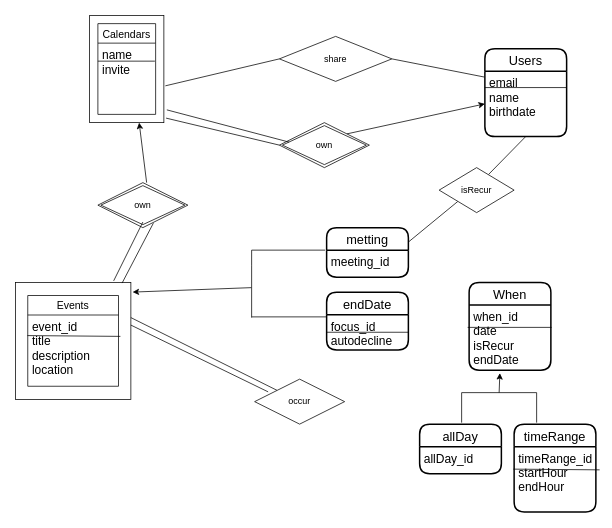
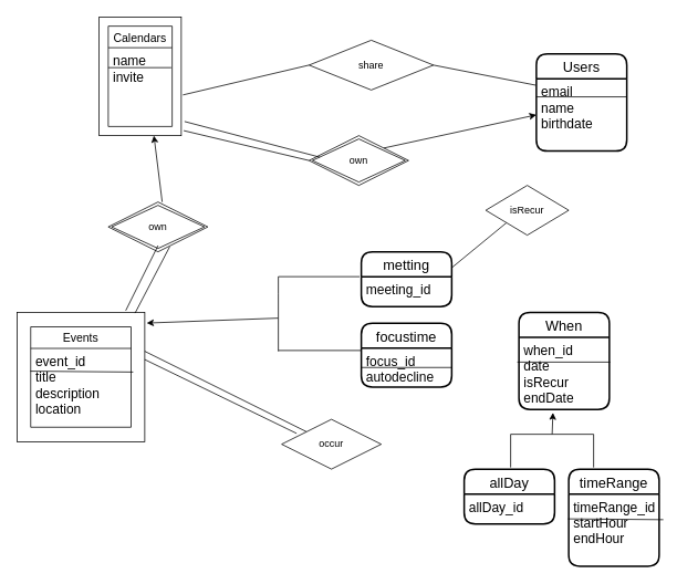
  <mxCell id="0" />
  <mxCell id="1" parent="0" />
  <mxCell id="2" value="" style="endArrow=none;html=1;rounded=0;entryX=-0.006;entryY=0.089;entryDx=0;entryDy=0;entryPerimeter=0;exitX=1;exitY=0.5;exitDx=0;exitDy=0;startArrow=none;" parent="1" source="8" target="28" edge="1"><mxGeometry width="50" height="50" relative="1" as="geometry"><mxPoint x="435" y="38" as="sourcePoint" /><mxPoint x="594" y="101" as="targetPoint" /></mxGeometry></mxCell>
  <mxCell id="3" value="" style="endArrow=classic;html=1;rounded=0;entryX=0;entryY=0.5;entryDx=0;entryDy=0;exitX=1;exitY=0;exitDx=0;exitDy=0;" parent="1" source="4" target="28" edge="1"><mxGeometry width="50" height="50" relative="1" as="geometry"><mxPoint x="435" y="168" as="sourcePoint" /><mxPoint x="596" y="140" as="targetPoint" /></mxGeometry></mxCell>
  <mxCell id="4" value="own" style="shape=rhombus;double=1;perimeter=rhombusPerimeter;whiteSpace=wrap;html=1;align=center;" parent="1" vertex="1"><mxGeometry x="372" y="163" width="120" height="60" as="geometry" /></mxCell>
  <mxCell id="5" value="" style="endArrow=none;html=1;rounded=0;entryX=0;entryY=0.5;entryDx=0;entryDy=0;exitX=1.02;exitY=0.657;exitDx=0;exitDy=0;exitPerimeter=0;" parent="1" source="47" target="8" edge="1"><mxGeometry width="50" height="50" relative="1" as="geometry"><mxPoint x="238.019" y="118.995" as="sourcePoint" /><mxPoint x="375" y="38" as="targetPoint" /></mxGeometry></mxCell>
  <mxCell id="6" value="" style="endArrow=none;html=1;rounded=0;entryX=0.108;entryY=0.433;entryDx=0;entryDy=0;exitX=1.04;exitY=0.881;exitDx=0;exitDy=0;entryPerimeter=0;exitPerimeter=0;" parent="1" source="47" target="4" edge="1"><mxGeometry width="50" height="50" relative="1" as="geometry"><mxPoint x="238.019" y="154.53" as="sourcePoint" /><mxPoint x="405" y="88" as="targetPoint" /></mxGeometry></mxCell>
  <mxCell id="7" value="" style="endArrow=none;html=1;rounded=0;entryX=0;entryY=0.5;entryDx=0;entryDy=0;exitX=1.03;exitY=0.958;exitDx=0;exitDy=0;exitPerimeter=0;" parent="1" source="47" target="4" edge="1"><mxGeometry width="50" height="50" relative="1" as="geometry"><mxPoint x="229" y="158" as="sourcePoint" /><mxPoint x="375" y="193" as="targetPoint" /></mxGeometry></mxCell>
  <mxCell id="8" value="share" style="shape=rhombus;perimeter=rhombusPerimeter;whiteSpace=wrap;html=1;align=center;" parent="1" vertex="1"><mxGeometry x="372" y="48" width="150" height="60" as="geometry" /></mxCell>
  <mxCell id="9" value="" style="endArrow=none;html=1;rounded=0;entryX=0;entryY=0;entryDx=0;entryDy=0;exitX=1;exitY=0.301;exitDx=0;exitDy=0;exitPerimeter=0;" parent="1" source="46" target="51" edge="1"><mxGeometry width="50" height="50" relative="1" as="geometry"><mxPoint x="244" y="405.25" as="sourcePoint" /><mxPoint x="364.04" y="526" as="targetPoint" /></mxGeometry></mxCell>
  <mxCell id="10" value="" style="endArrow=none;html=1;rounded=0;entryX=0.15;entryY=0.283;entryDx=0;entryDy=0;exitX=1;exitY=0.365;exitDx=0;exitDy=0;exitPerimeter=0;entryPerimeter=0;" parent="1" source="46" target="51" edge="1"><mxGeometry width="50" height="50" relative="1" as="geometry"><mxPoint x="245.962" y="416.962" as="sourcePoint" /><mxPoint x="356" y="529" as="targetPoint" /><Array as="points" /></mxGeometry></mxCell>
  <mxCell id="11" value="" style="endArrow=none;html=1;rounded=0;" parent="1" edge="1"><mxGeometry relative="1" as="geometry"><mxPoint x="615" y="523" as="sourcePoint" /><mxPoint x="715" y="523" as="targetPoint" /></mxGeometry></mxCell>
  <mxCell id="12" value="" style="endArrow=none;html=1;rounded=0;entryX=0.49;entryY=1.025;entryDx=0;entryDy=0;entryPerimeter=0;" parent="1" edge="1"><mxGeometry relative="1" as="geometry"><mxPoint x="615" y="563" as="sourcePoint" /><mxPoint x="615" y="523" as="targetPoint" /></mxGeometry></mxCell>
  <mxCell id="13" value="" style="endArrow=none;html=1;rounded=0;entryX=0.49;entryY=1.025;entryDx=0;entryDy=0;entryPerimeter=0;" parent="1" edge="1"><mxGeometry relative="1" as="geometry"><mxPoint x="715" y="563" as="sourcePoint" /><mxPoint x="715" y="523" as="targetPoint" /></mxGeometry></mxCell>
  <mxCell id="14" value="" style="endArrow=classic;html=1;rounded=0;entryX=0.376;entryY=1.046;entryDx=0;entryDy=0;entryPerimeter=0;" parent="1" target="31" edge="1"><mxGeometry width="50" height="50" relative="1" as="geometry"><mxPoint x="665" y="523" as="sourcePoint" /><mxPoint x="665" y="483" as="targetPoint" /></mxGeometry></mxCell>
  <mxCell id="15" value="" style="endArrow=none;html=1;rounded=0;" parent="1" edge="1"><mxGeometry relative="1" as="geometry"><mxPoint x="335" y="333" as="sourcePoint" /><mxPoint x="335" y="383" as="targetPoint" /><Array as="points"><mxPoint x="335" y="353" /></Array></mxGeometry></mxCell>
  <mxCell id="16" value="" style="endArrow=none;html=1;rounded=0;entryX=0.49;entryY=1.025;entryDx=0;entryDy=0;entryPerimeter=0;" parent="1" edge="1"><mxGeometry relative="1" as="geometry"><mxPoint x="335" y="423" as="sourcePoint" /><mxPoint x="335" y="383" as="targetPoint" /></mxGeometry></mxCell>
  <mxCell id="17" value="" style="endArrow=none;html=1;rounded=0;exitX=1.02;exitY=0.625;exitDx=0;exitDy=0;exitPerimeter=0;entryX=0;entryY=1;entryDx=0;entryDy=0;" parent="1" target="18" edge="1"><mxGeometry width="50" height="50" relative="1" as="geometry"><mxPoint x="537" y="328" as="sourcePoint" /><mxPoint x="515" y="263" as="targetPoint" /></mxGeometry></mxCell>
  <mxCell id="18" value="isRecur" style="shape=rhombus;perimeter=rhombusPerimeter;whiteSpace=wrap;html=1;align=center;" parent="1" vertex="1"><mxGeometry x="585" y="223" width="100" height="60" as="geometry" /></mxCell>
- <mxCell id="19" value="" style="endArrow=none;html=1;rounded=0;exitX=0.66;exitY=0.15;exitDx=0;exitDy=0;entryX=0.5;entryY=1;entryDx=0;entryDy=0;exitPerimeter=0;" parent="1" source="18" target="28" edge="1"><mxGeometry width="50" height="50" relative="1" as="geometry"><mxPoint x="555" y="228" as="sourcePoint" /><mxPoint x="644" y="145" as="targetPoint" /></mxGeometry></mxCell>
  <mxCell id="20" value="" style="endArrow=none;html=1;rounded=0;" parent="1" edge="1"><mxGeometry relative="1" as="geometry"><mxPoint x="335" y="422" as="sourcePoint" /><mxPoint x="435" y="422" as="targetPoint" /></mxGeometry></mxCell>
  <mxCell id="21" value="" style="endArrow=none;html=1;rounded=0;entryX=-0.02;entryY=0.75;entryDx=0;entryDy=0;entryPerimeter=0;" parent="1" edge="1"><mxGeometry relative="1" as="geometry"><mxPoint x="335" y="333" as="sourcePoint" /><mxPoint x="433" y="333" as="targetPoint" /></mxGeometry></mxCell>
  <mxCell id="22" value="own" style="shape=rhombus;double=1;perimeter=rhombusPerimeter;whiteSpace=wrap;html=1;align=center;" parent="1" vertex="1"><mxGeometry x="130" y="243" width="120" height="60" as="geometry" /></mxCell>
  <mxCell id="23" value="" style="endArrow=none;html=1;rounded=0;entryX=0.924;entryY=0.006;entryDx=0;entryDy=0;entryPerimeter=0;" parent="1" target="46" edge="1"><mxGeometry width="50" height="50" relative="1" as="geometry"><mxPoint x="204" y="297" as="sourcePoint" /><mxPoint x="204" y="378" as="targetPoint" /></mxGeometry></mxCell>
  <mxCell id="24" value="" style="endArrow=classic;html=1;rounded=0;entryX=0.667;entryY=1;entryDx=0;entryDy=0;entryPerimeter=0;" parent="1" target="47" edge="1"><mxGeometry width="50" height="50" relative="1" as="geometry"><mxPoint x="195" y="243" as="sourcePoint" /><mxPoint x="197.035" y="163.5" as="targetPoint" /></mxGeometry></mxCell>
  <mxCell id="25" value="" style="endArrow=none;html=1;rounded=0;entryX=0.851;entryY=-0.013;entryDx=0;entryDy=0;entryPerimeter=0;" parent="1" target="46" edge="1"><mxGeometry width="50" height="50" relative="1" as="geometry"><mxPoint x="190" y="295.5" as="sourcePoint" /><mxPoint x="190" y="378" as="targetPoint" /></mxGeometry></mxCell>
  <mxCell id="26" value="" style="endArrow=classic;html=1;rounded=0;entryX=1.015;entryY=0.083;entryDx=0;entryDy=0;entryPerimeter=0;" parent="1" target="46" edge="1"><mxGeometry width="50" height="50" relative="1" as="geometry"><mxPoint x="335" y="383" as="sourcePoint" /><mxPoint x="247.052" y="386.998" as="targetPoint" /></mxGeometry></mxCell>
  <mxCell id="27" value="Users" style="swimlane;childLayout=stackLayout;horizontal=1;startSize=30;horizontalStack=0;rounded=1;fontSize=17;fontStyle=0;strokeWidth=2;resizeParent=0;resizeLast=1;shadow=0;dashed=0;align=center;" parent="1" vertex="1"><mxGeometry x="646" y="64.5" width="109" height="117" as="geometry" /></mxCell>
  <mxCell id="28" value="email&#10;name&#10;birthdate&#10;" style="align=left;strokeColor=none;fillColor=none;spacingLeft=4;fontSize=16;verticalAlign=top;resizable=0;rotatable=0;part=1;fontStyle=0" parent="27" vertex="1"><mxGeometry y="30" width="109" height="87" as="geometry" /></mxCell>
  <mxCell id="29" value="" style="endArrow=none;html=1;rounded=0;entryX=1;entryY=0.25;entryDx=0;entryDy=0;exitX=0;exitY=0.25;exitDx=0;exitDy=0;" edge="1" parent="27" source="28" target="28"><mxGeometry width="50" height="50" relative="1" as="geometry"><mxPoint x="1" y="51.5" as="sourcePoint" /><mxPoint x="-55.001" y="58.005" as="targetPoint" /></mxGeometry></mxCell>
  <mxCell id="30" value="When" style="swimlane;childLayout=stackLayout;horizontal=1;startSize=30;horizontalStack=0;rounded=1;fontSize=17;fontStyle=0;strokeWidth=2;resizeParent=0;resizeLast=1;shadow=0;dashed=0;align=center;" parent="1" vertex="1"><mxGeometry x="625" y="376" width="109" height="117" as="geometry" /></mxCell>
  <mxCell id="31" value="when_id&#10;date&#10;isRecur&#10;endDate" style="align=left;strokeColor=none;fillColor=none;spacingLeft=4;fontSize=16;verticalAlign=top;resizable=0;rotatable=0;part=1;" parent="30" vertex="1"><mxGeometry y="30" width="109" height="87" as="geometry" /></mxCell>
  <mxCell id="32" value="" style="endArrow=none;html=1;rounded=0;exitX=-0.018;exitY=0.345;exitDx=0;exitDy=0;exitPerimeter=0;" edge="1" parent="30" source="31"><mxGeometry width="50" height="50" relative="1" as="geometry"><mxPoint x="-242" y="-107.995" as="sourcePoint" /><mxPoint x="110" y="60" as="targetPoint" /></mxGeometry></mxCell>
  <mxCell id="33" value="timeRange" style="swimlane;childLayout=stackLayout;horizontal=1;startSize=30;horizontalStack=0;rounded=1;fontSize=17;fontStyle=0;strokeWidth=2;resizeParent=0;resizeLast=1;shadow=0;dashed=0;align=center;" parent="1" vertex="1"><mxGeometry x="685" y="565" width="109" height="117" as="geometry" /></mxCell>
  <mxCell id="34" value="timeRange_id&#10;startHour&#10;endHour" style="align=left;strokeColor=none;fillColor=none;spacingLeft=4;fontSize=16;verticalAlign=top;resizable=0;rotatable=0;part=1;" parent="33" vertex="1"><mxGeometry y="30" width="109" height="87" as="geometry" /></mxCell>
  <mxCell id="35" value="" style="endArrow=none;html=1;rounded=0;entryX=1.046;entryY=0.356;entryDx=0;entryDy=0;exitX=-0.009;exitY=0.345;exitDx=0;exitDy=0;entryPerimeter=0;exitPerimeter=0;" edge="1" parent="33" source="34" target="34"><mxGeometry width="50" height="50" relative="1" as="geometry"><mxPoint x="-247" y="88.005" as="sourcePoint" /><mxPoint x="-171.001" y="88.005" as="targetPoint" /></mxGeometry></mxCell>
- <mxCell id="36" value="endDate" style="swimlane;childLayout=stackLayout;horizontal=1;startSize=30;horizontalStack=0;rounded=1;fontSize=17;fontStyle=0;strokeWidth=2;resizeParent=0;resizeLast=1;shadow=0;dashed=0;align=center;" parent="1" vertex="1"><mxGeometry x="435" y="389" width="109" height="77" as="geometry" /></mxCell>
+ <mxCell id="36" value="focustime" style="swimlane;childLayout=stackLayout;horizontal=1;startSize=30;horizontalStack=0;rounded=1;fontSize=17;fontStyle=0;strokeWidth=2;resizeParent=0;resizeLast=1;shadow=0;dashed=0;align=center;" parent="1" vertex="1"><mxGeometry x="435" y="389" width="109" height="77" as="geometry" /></mxCell>
  <mxCell id="37" value="focus_id&#10;autodecline" style="align=left;strokeColor=none;fillColor=none;spacingLeft=4;fontSize=16;verticalAlign=top;resizable=0;rotatable=0;part=1;" parent="36" vertex="1"><mxGeometry y="30" width="109" height="47" as="geometry" /></mxCell>
  <mxCell id="38" value="" style="endArrow=none;html=1;rounded=0;entryX=1;entryY=0.5;entryDx=0;entryDy=0;exitX=0;exitY=0.5;exitDx=0;exitDy=0;" edge="1" parent="36" source="37" target="37"><mxGeometry width="50" height="50" relative="1" as="geometry"><mxPoint x="-129" y="64.505" as="sourcePoint" /><mxPoint x="-53.001" y="64.505" as="targetPoint" /></mxGeometry></mxCell>
  <mxCell id="39" value="metting" style="swimlane;childLayout=stackLayout;horizontal=1;startSize=30;horizontalStack=0;rounded=1;fontSize=17;fontStyle=0;strokeWidth=2;resizeParent=0;resizeLast=1;shadow=0;dashed=0;align=center;" parent="1" vertex="1"><mxGeometry x="435" y="303" width="109" height="66" as="geometry"><mxRectangle x="360" y="310" width="88" height="30" as="alternateBounds" /></mxGeometry></mxCell>
  <mxCell id="40" value="meeting_id" style="align=left;strokeColor=none;fillColor=none;spacingLeft=4;fontSize=16;verticalAlign=top;resizable=0;rotatable=0;part=1;" parent="39" vertex="1"><mxGeometry y="30" width="109" height="36" as="geometry" /></mxCell>
  <mxCell id="41" value="allDay" style="swimlane;childLayout=stackLayout;horizontal=1;startSize=30;horizontalStack=0;rounded=1;fontSize=17;fontStyle=0;strokeWidth=2;resizeParent=0;resizeLast=1;shadow=0;dashed=0;align=center;" parent="1" vertex="1"><mxGeometry x="559" y="565" width="109" height="66" as="geometry"><mxRectangle x="360" y="310" width="88" height="30" as="alternateBounds" /></mxGeometry></mxCell>
  <mxCell id="42" value="allDay_id" style="align=left;strokeColor=none;fillColor=none;spacingLeft=4;fontSize=16;verticalAlign=top;resizable=0;rotatable=0;part=1;" parent="41" vertex="1"><mxGeometry y="30" width="109" height="36" as="geometry" /></mxCell>
  <mxCell id="43" value="Events" style="swimlane;fontStyle=0;childLayout=stackLayout;horizontal=1;startSize=26;horizontalStack=0;resizeParent=1;resizeParentMax=0;resizeLast=0;collapsible=1;marginBottom=0;align=center;fontSize=14;fillColor=none;" parent="1" vertex="1"><mxGeometry x="36.5" y="393.5" width="121" height="121" as="geometry" /></mxCell>
  <mxCell id="44" value="event_id&#10;title&#10;description&#10;location" style="text;strokeColor=none;fillColor=none;spacingLeft=4;spacingRight=4;overflow=hidden;rotatable=0;points=[[0,0.5],[1,0.5]];portConstraint=eastwest;fontSize=16;" parent="43" vertex="1"><mxGeometry y="26" width="121" height="95" as="geometry" /></mxCell>
  <mxCell id="45" value="" style="endArrow=none;html=1;rounded=0;exitX=-0.004;exitY=0.289;exitDx=0;exitDy=0;exitPerimeter=0;entryX=1.021;entryY=0.3;entryDx=0;entryDy=0;entryPerimeter=0;" edge="1" parent="43" source="44" target="44"><mxGeometry width="50" height="50" relative="1" as="geometry"><mxPoint x="-159.5" y="40.505" as="sourcePoint" /><mxPoint x="-83.5" y="83.5" as="targetPoint" /></mxGeometry></mxCell>
  <mxCell id="46" value="" style="whiteSpace=wrap;html=1;align=center;treeFolding=1;treeMoving=1;newEdgeStyle={&quot;edgeStyle&quot;:&quot;elbowEdgeStyle&quot;,&quot;startArrow&quot;:&quot;none&quot;,&quot;endArrow&quot;:&quot;none&quot;};fontSize=16;fillColor=none;" parent="1" vertex="1"><mxGeometry x="20" y="376" width="154" height="156" as="geometry" /></mxCell>
  <mxCell id="47" value="" style="whiteSpace=wrap;html=1;align=center;treeFolding=1;treeMoving=1;newEdgeStyle={&quot;edgeStyle&quot;:&quot;elbowEdgeStyle&quot;,&quot;startArrow&quot;:&quot;none&quot;,&quot;endArrow&quot;:&quot;none&quot;};fontSize=16;fillColor=none;" parent="1" vertex="1"><mxGeometry x="119" y="20" width="99" height="143" as="geometry" /></mxCell>
  <mxCell id="48" value="Calendars" style="swimlane;fontStyle=0;childLayout=stackLayout;horizontal=1;startSize=26;horizontalStack=0;resizeParent=1;resizeParentMax=0;resizeLast=0;collapsible=1;marginBottom=0;align=center;fontSize=14;fillColor=none;" parent="1" vertex="1"><mxGeometry x="130" y="31" width="77" height="121" as="geometry" /></mxCell>
  <mxCell id="49" value="name&#10;invite" style="text;strokeColor=none;fillColor=none;spacingLeft=4;spacingRight=4;overflow=hidden;rotatable=0;points=[[0,0.5],[1,0.5]];portConstraint=eastwest;fontSize=16;fontStyle=0" parent="48" vertex="1"><mxGeometry y="26" width="77" height="95" as="geometry" /></mxCell>
  <mxCell id="50" value="" style="endArrow=none;html=1;rounded=0;entryX=0.987;entryY=0.253;entryDx=0;entryDy=0;entryPerimeter=0;exitX=0;exitY=0.253;exitDx=0;exitDy=0;exitPerimeter=0;" edge="1" parent="48" source="49" target="49"><mxGeometry width="50" height="50" relative="1" as="geometry"><mxPoint x="-160" y="117" as="sourcePoint" /><mxPoint x="-110" y="67" as="targetPoint" /></mxGeometry></mxCell>
  <mxCell id="51" value="occur" style="shape=rhombus;perimeter=rhombusPerimeter;whiteSpace=wrap;html=1;align=center;" vertex="1" parent="1"><mxGeometry x="339" y="505" width="120" height="60" as="geometry" /></mxCell>
